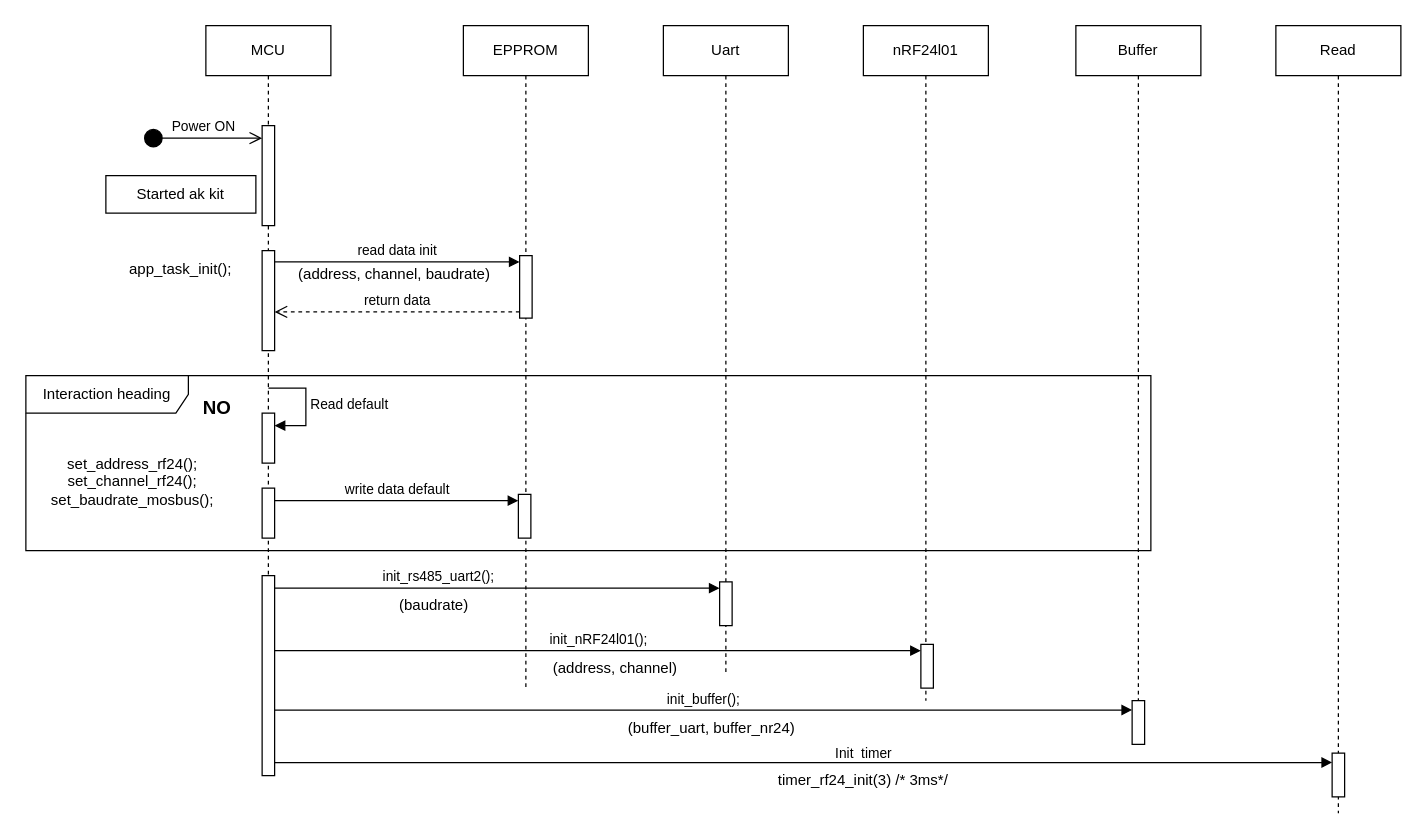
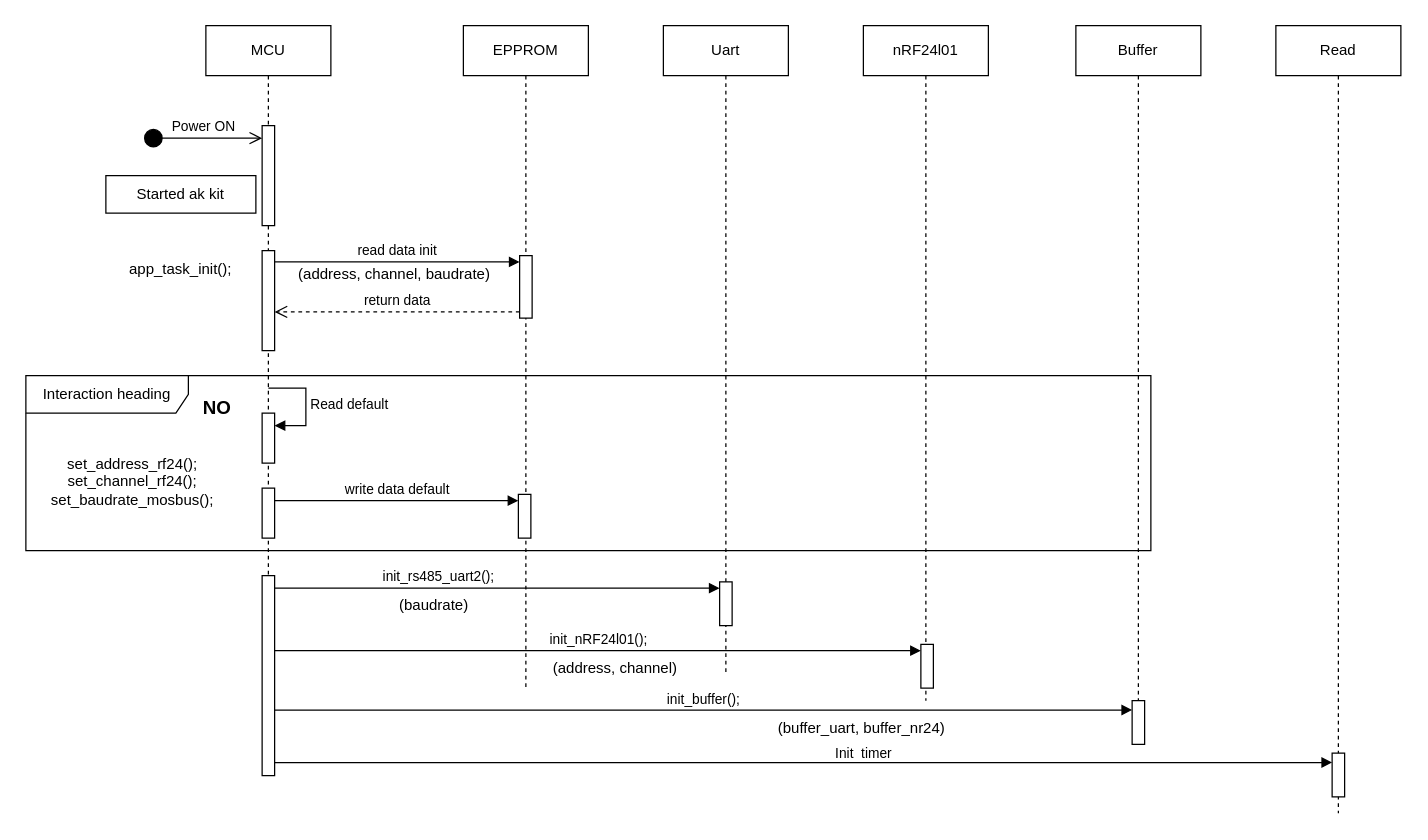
  <mxCell id="0" />
  <mxCell id="1" parent="0" />
  <mxCell id="2" value="MCU" style="shape=umlLifeline;perimeter=lifelinePerimeter;whiteSpace=wrap;html=1;container=1;dropTarget=0;collapsible=0;recursiveResize=0;outlineConnect=0;portConstraint=eastwest;newEdgeStyle={&quot;curved&quot;:0,&quot;rounded&quot;:0};" parent="1" vertex="1"><mxGeometry x="164" y="20" width="100" height="600" as="geometry" /></mxCell>
  <mxCell id="3" value="" style="html=1;points=[[0,0,0,0,5],[0,1,0,0,-5],[1,0,0,0,5],[1,1,0,0,-5]];perimeter=orthogonalPerimeter;outlineConnect=0;targetShapes=umlLifeline;portConstraint=eastwest;newEdgeStyle={&quot;curved&quot;:0,&quot;rounded&quot;:0};" parent="2" vertex="1"><mxGeometry x="45" y="80" width="10" height="80" as="geometry" /></mxCell>
  <mxCell id="4" value="" style="html=1;points=[[0,0,0,0,5],[0,1,0,0,-5],[1,0,0,0,5],[1,1,0,0,-5]];perimeter=orthogonalPerimeter;outlineConnect=0;targetShapes=umlLifeline;portConstraint=eastwest;newEdgeStyle={&quot;curved&quot;:0,&quot;rounded&quot;:0};" parent="2" vertex="1"><mxGeometry x="45" y="180" width="10" height="80" as="geometry" /></mxCell>
  <mxCell id="5" value="" style="html=1;points=[[0,0,0,0,5],[0,1,0,0,-5],[1,0,0,0,5],[1,1,0,0,-5]];perimeter=orthogonalPerimeter;outlineConnect=0;targetShapes=umlLifeline;portConstraint=eastwest;newEdgeStyle={&quot;curved&quot;:0,&quot;rounded&quot;:0};" parent="2" vertex="1"><mxGeometry x="45" y="310" width="10" height="40" as="geometry" /></mxCell>
  <mxCell id="6" value="Read default" style="html=1;align=left;spacingLeft=2;endArrow=block;rounded=0;edgeStyle=orthogonalEdgeStyle;curved=0;rounded=0;" parent="2" target="5" edge="1"><mxGeometry relative="1" as="geometry"><mxPoint x="50" y="290" as="sourcePoint" /><Array as="points"><mxPoint x="80" y="320" /></Array><mxPoint as="offset" /></mxGeometry></mxCell>
  <mxCell id="7" value="" style="html=1;points=[[0,0,0,0,5],[0,1,0,0,-5],[1,0,0,0,5],[1,1,0,0,-5]];perimeter=orthogonalPerimeter;outlineConnect=0;targetShapes=umlLifeline;portConstraint=eastwest;newEdgeStyle={&quot;curved&quot;:0,&quot;rounded&quot;:0};" parent="2" vertex="1"><mxGeometry x="45" y="440" width="10" height="160" as="geometry" /></mxCell>
  <mxCell id="8" value="EPPROM" style="shape=umlLifeline;perimeter=lifelinePerimeter;whiteSpace=wrap;html=1;container=1;dropTarget=0;collapsible=0;recursiveResize=0;outlineConnect=0;portConstraint=eastwest;newEdgeStyle={&quot;curved&quot;:0,&quot;rounded&quot;:0};" parent="1" vertex="1"><mxGeometry x="370" y="20" width="100" height="530" as="geometry" /></mxCell>
  <mxCell id="9" value="Uart" style="shape=umlLifeline;perimeter=lifelinePerimeter;whiteSpace=wrap;html=1;container=1;dropTarget=0;collapsible=0;recursiveResize=0;outlineConnect=0;portConstraint=eastwest;newEdgeStyle={&quot;curved&quot;:0,&quot;rounded&quot;:0};" parent="1" vertex="1"><mxGeometry x="530" y="20" width="100" height="520" as="geometry" /></mxCell>
  <mxCell id="10" value="" style="html=1;points=[[0,0,0,0,5],[0,1,0,0,-5],[1,0,0,0,5],[1,1,0,0,-5]];perimeter=orthogonalPerimeter;outlineConnect=0;targetShapes=umlLifeline;portConstraint=eastwest;newEdgeStyle={&quot;curved&quot;:0,&quot;rounded&quot;:0};" parent="9" vertex="1"><mxGeometry x="45" y="445" width="10" height="35" as="geometry" /></mxCell>
  <mxCell id="11" value="nRF24l01" style="shape=umlLifeline;perimeter=lifelinePerimeter;whiteSpace=wrap;html=1;container=1;dropTarget=0;collapsible=0;recursiveResize=0;outlineConnect=0;portConstraint=eastwest;newEdgeStyle={&quot;curved&quot;:0,&quot;rounded&quot;:0};" parent="1" vertex="1"><mxGeometry x="690" y="20" width="100" height="540" as="geometry" /></mxCell>
  <mxCell id="12" value="" style="html=1;points=[[0,0,0,0,5],[0,1,0,0,-5],[1,0,0,0,5],[1,1,0,0,-5]];perimeter=orthogonalPerimeter;outlineConnect=0;targetShapes=umlLifeline;portConstraint=eastwest;newEdgeStyle={&quot;curved&quot;:0,&quot;rounded&quot;:0};" parent="11" vertex="1"><mxGeometry x="46" y="495" width="10" height="35" as="geometry" /></mxCell>
  <mxCell id="13" value="Power ON" style="html=1;verticalAlign=bottom;startArrow=circle;startFill=1;endArrow=open;startSize=6;endSize=8;curved=0;rounded=0;" parent="1" target="3" edge="1"><mxGeometry width="80" relative="1" as="geometry"><mxPoint x="114" y="110" as="sourcePoint" /><mxPoint x="204" y="110" as="targetPoint" /></mxGeometry></mxCell>
  <mxCell id="14" value="Started ak kit " style="html=1;whiteSpace=wrap;" parent="1" vertex="1"><mxGeometry x="84" y="140" width="120" height="30" as="geometry" /></mxCell>
  <mxCell id="15" value="app_task_init();" style="text;html=1;strokeColor=none;fillColor=none;align=center;verticalAlign=middle;whiteSpace=wrap;rounded=0;" parent="1" vertex="1"><mxGeometry x="89" y="200" width="110" height="30" as="geometry" /></mxCell>
  <mxCell id="16" value="" style="html=1;points=[[0,0,0,0,5],[0,1,0,0,-5],[1,0,0,0,5],[1,1,0,0,-5]];perimeter=orthogonalPerimeter;outlineConnect=0;targetShapes=umlLifeline;portConstraint=eastwest;newEdgeStyle={&quot;curved&quot;:0,&quot;rounded&quot;:0};" parent="1" vertex="1"><mxGeometry x="415" y="204" width="10" height="50" as="geometry" /></mxCell>
  <mxCell id="17" value="&lt;div&gt;read data init&lt;/div&gt;" style="html=1;verticalAlign=bottom;endArrow=block;curved=0;rounded=0;entryX=0;entryY=0;entryDx=0;entryDy=5;" parent="1" source="4" target="16" edge="1"><mxGeometry relative="1" as="geometry"><mxPoint x="345" y="209" as="sourcePoint" /></mxGeometry></mxCell>
  <mxCell id="18" value="return data" style="html=1;verticalAlign=bottom;endArrow=open;dashed=1;endSize=8;curved=0;rounded=0;exitX=0;exitY=1;exitDx=0;exitDy=-5;" parent="1" source="16" target="4" edge="1"><mxGeometry relative="1" as="geometry"><mxPoint x="345" y="249" as="targetPoint" /></mxGeometry></mxCell>
  <mxCell id="19" value="(address, channel, baudrate)" style="text;html=1;strokeColor=none;fillColor=none;align=center;verticalAlign=middle;whiteSpace=wrap;rounded=0;" parent="1" vertex="1"><mxGeometry x="228" y="204" width="174" height="30" as="geometry" /></mxCell>
  <mxCell id="20" value="&lt;div&gt;init_rs485_uart2();&lt;/div&gt;" style="html=1;verticalAlign=bottom;endArrow=block;curved=0;rounded=0;entryX=0;entryY=0;entryDx=0;entryDy=5;" parent="1" target="10" edge="1"><mxGeometry x="-0.264" relative="1" as="geometry"><mxPoint x="219" y="470" as="sourcePoint" /><mxPoint as="offset" /></mxGeometry></mxCell>
  <mxCell id="21" value="init_nRF24l01();" style="html=1;verticalAlign=bottom;endArrow=block;curved=0;rounded=0;entryX=0;entryY=0;entryDx=0;entryDy=5;" parent="1" target="12" edge="1"><mxGeometry relative="1" as="geometry"><mxPoint x="219" y="520" as="sourcePoint" /></mxGeometry></mxCell>
  <mxCell id="22" value="(baudrate)" style="text;whiteSpace=wrap;html=1;" parent="1" vertex="1"><mxGeometry x="317" y="470" width="60" height="20" as="geometry" /></mxCell>
  <mxCell id="23" value="(address, channel)" style="text;whiteSpace=wrap;html=1;" parent="1" vertex="1"><mxGeometry x="440" y="520" width="120" height="20" as="geometry" /></mxCell>
  <mxCell id="24" value="Buffer" style="shape=umlLifeline;perimeter=lifelinePerimeter;whiteSpace=wrap;html=1;container=1;dropTarget=0;collapsible=0;recursiveResize=0;outlineConnect=0;portConstraint=eastwest;newEdgeStyle={&quot;curved&quot;:0,&quot;rounded&quot;:0};" parent="1" vertex="1"><mxGeometry x="860" y="20" width="100" height="540" as="geometry" /></mxCell>
  <mxCell id="25" value="" style="html=1;points=[[0,0,0,0,5],[0,1,0,0,-5],[1,0,0,0,5],[1,1,0,0,-5]];perimeter=orthogonalPerimeter;outlineConnect=0;targetShapes=umlLifeline;portConstraint=eastwest;newEdgeStyle={&quot;curved&quot;:0,&quot;rounded&quot;:0};" parent="1" vertex="1"><mxGeometry x="905" y="560" width="10" height="35" as="geometry" /></mxCell>
  <mxCell id="26" value="init_buffer();" style="html=1;verticalAlign=bottom;endArrow=block;curved=0;rounded=0;entryX=0;entryY=0;entryDx=0;entryDy=5;" parent="1" source="7" edge="1"><mxGeometry x="-0.001" relative="1" as="geometry"><mxPoint x="250" y="568" as="sourcePoint" /><mxPoint x="905" y="567.5" as="targetPoint" /><mxPoint as="offset" /></mxGeometry></mxCell>
- <mxCell id="27" value="(buffer_uart, buffer_nr24)" style="text;whiteSpace=wrap;html=1;" parent="1" vertex="1"><mxGeometry x="500" y="567.5" width="140" height="20" as="geometry" /></mxCell>
+ <mxCell id="27" value="(buffer_uart, buffer_nr24)" style="text;whiteSpace=wrap;html=1;" parent="1" vertex="1"><mxGeometry x="620" y="567.5" width="140" height="20" as="geometry" /></mxCell>
  <mxCell id="28" value="Read" style="shape=umlLifeline;perimeter=lifelinePerimeter;whiteSpace=wrap;html=1;container=1;dropTarget=0;collapsible=0;recursiveResize=0;outlineConnect=0;portConstraint=eastwest;newEdgeStyle={&quot;curved&quot;:0,&quot;rounded&quot;:0};" parent="1" vertex="1"><mxGeometry x="1020" y="20" width="100" height="630" as="geometry" /></mxCell>
  <mxCell id="29" value="" style="html=1;points=[[0,0,0,0,5],[0,1,0,0,-5],[1,0,0,0,5],[1,1,0,0,-5]];perimeter=orthogonalPerimeter;outlineConnect=0;targetShapes=umlLifeline;portConstraint=eastwest;newEdgeStyle={&quot;curved&quot;:0,&quot;rounded&quot;:0};" parent="1" vertex="1"><mxGeometry x="1065" y="602" width="10" height="35" as="geometry" /></mxCell>
  <mxCell id="30" value="Init&amp;nbsp; timer " style="html=1;verticalAlign=bottom;endArrow=block;curved=0;rounded=0;entryX=0;entryY=0;entryDx=0;entryDy=5;" parent="1" source="7" edge="1"><mxGeometry x="0.114" relative="1" as="geometry"><mxPoint x="379" y="610" as="sourcePoint" /><mxPoint x="1065" y="609.5" as="targetPoint" /><mxPoint y="1" as="offset" /></mxGeometry></mxCell>
- <mxCell id="31" value="timer_rf24_init(3) /* 3ms*/" style="text;whiteSpace=wrap;html=1;" parent="1" vertex="1"><mxGeometry x="620" y="609.5" width="170" height="20" as="geometry" /></mxCell>
  <mxCell id="32" value="Interaction heading" style="shape=umlFrame;whiteSpace=wrap;html=1;pointerEvents=0;recursiveResize=0;container=1;collapsible=0;width=130;height=30;" vertex="1" parent="1"><mxGeometry x="20" y="300" width="900" height="140" as="geometry" /></mxCell>
  <mxCell id="33" value="&lt;b&gt;&lt;font style=&quot;font-size: 15px;&quot;&gt;NO&lt;/font&gt;&lt;/b&gt;" style="text;html=1;" vertex="1" parent="32"><mxGeometry width="30" height="20" relative="1" as="geometry"><mxPoint x="140" y="10" as="offset" /></mxGeometry></mxCell>
  <mxCell id="34" value="" style="html=1;points=[[0,0,0,0,5],[0,1,0,0,-5],[1,0,0,0,5],[1,1,0,0,-5]];perimeter=orthogonalPerimeter;outlineConnect=0;targetShapes=umlLifeline;portConstraint=eastwest;newEdgeStyle={&quot;curved&quot;:0,&quot;rounded&quot;:0};" vertex="1" parent="32"><mxGeometry x="189" y="90" width="10" height="40" as="geometry" /></mxCell>
  <mxCell id="35" value="" style="html=1;points=[[0,0,0,0,5],[0,1,0,0,-5],[1,0,0,0,5],[1,1,0,0,-5]];perimeter=orthogonalPerimeter;outlineConnect=0;targetShapes=umlLifeline;portConstraint=eastwest;newEdgeStyle={&quot;curved&quot;:0,&quot;rounded&quot;:0};" vertex="1" parent="32"><mxGeometry x="394" y="95" width="10" height="35" as="geometry" /></mxCell>
  <mxCell id="36" value="write data default" style="html=1;verticalAlign=bottom;endArrow=block;curved=0;rounded=0;entryX=0;entryY=0;entryDx=0;entryDy=5;" edge="1" parent="32" source="34" target="35"><mxGeometry relative="1" as="geometry"><mxPoint x="324" y="100" as="sourcePoint" /></mxGeometry></mxCell>
  <mxCell id="37" value="&lt;div&gt;set_address_rf24();&lt;/div&gt;&lt;div&gt;set_channel_rf24();&lt;/div&gt;&lt;div&gt;set_baudrate_mosbus();&lt;br&gt;&lt;/div&gt;" style="text;html=1;strokeColor=none;fillColor=none;align=center;verticalAlign=middle;whiteSpace=wrap;rounded=0;" vertex="1" parent="32"><mxGeometry x="10" y="50" width="151" height="70" as="geometry" /></mxCell>
